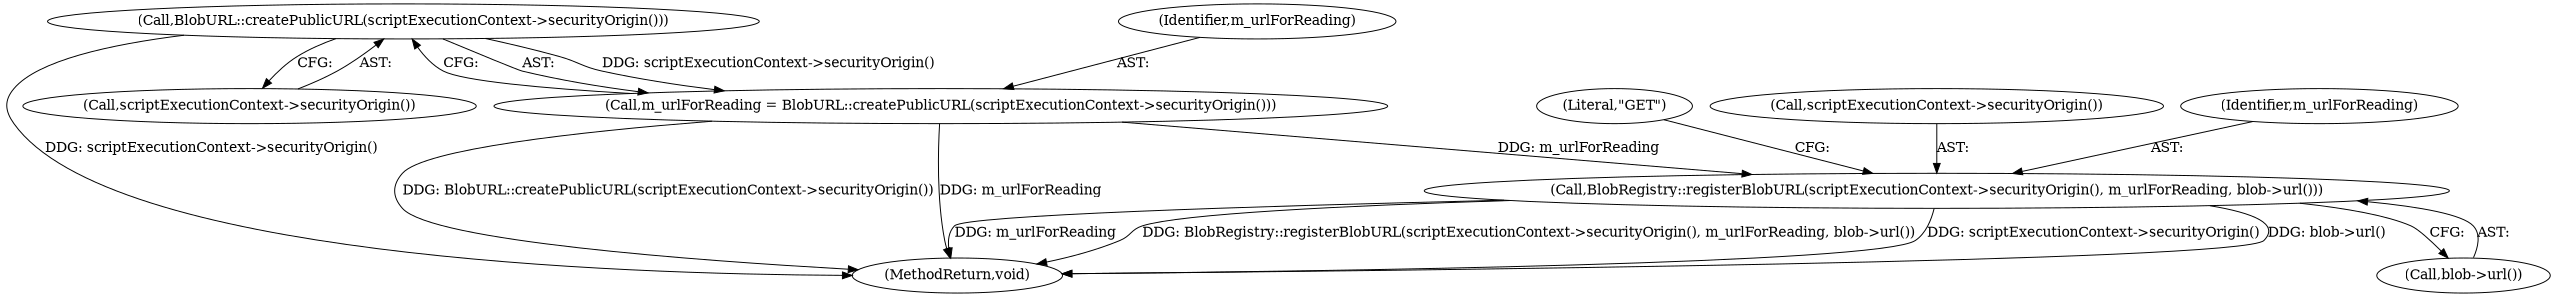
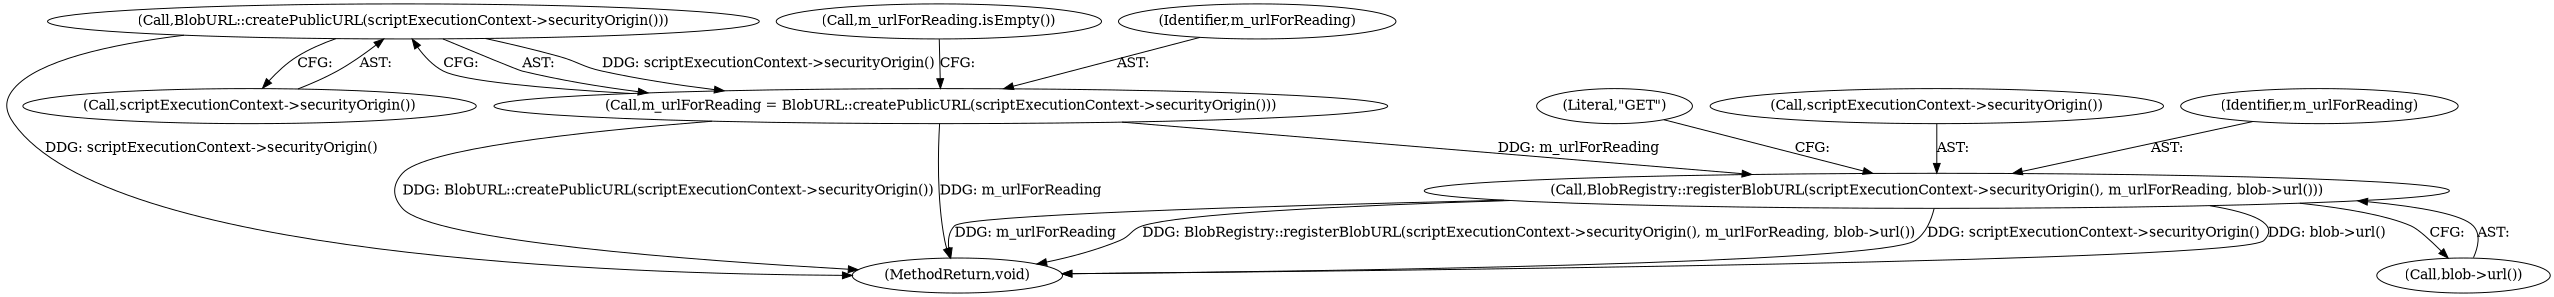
  digraph {
    n1 [label="(Call,BlobURL::createPublicURL(scriptExecutionContext->securityOrigin()))"]
    n2 [label="(Call,m_urlForReading = BlobURL::createPublicURL(scriptExecutionContext->securityOrigin()))"]
    n3 [label="(MethodReturn,void)"]
    n4 [label="(Call,scriptExecutionContext->securityOrigin())"]
    n5 [label="(Call,BlobRegistry::registerBlobURL(scriptExecutionContext->securityOrigin(), m_urlForReading, blob->url()))"]
    n6 [label="(Call,blob->url())"]
    n7 [label="(Literal,\"GET\")"]
+   n8 [label="(Call,m_urlForReading.isEmpty())"]
    n9 [label="(Call,scriptExecutionContext->securityOrigin())"]
    n10 [label="(Identifier,m_urlForReading)"]
    n11 [label="(Identifier,m_urlForReading)"]
    n1 -> n2 [label="AST: "]
    n1 -> n2 [label="DDG: scriptExecutionContext->securityOrigin()"]
    n1 -> n3 [label="DDG: scriptExecutionContext->securityOrigin()"]
    n1 -> n4 [label="CFG: "]
    n2 -> n1 [label="CFG: "]
    n2 -> n3 [label="DDG: m_urlForReading"]
    n2 -> n3 [label="DDG: BlobURL::createPublicURL(scriptExecutionContext->securityOrigin())"]
    n2 -> n5 [label="DDG: m_urlForReading"]
    n4 -> n1 [label="AST: "]
    n5 -> n3 [label="DDG: BlobRegistry::registerBlobURL(scriptExecutionContext->securityOrigin(), m_urlForReading, blob->url())"]
    n5 -> n3 [label="DDG: scriptExecutionContext->securityOrigin()"]
    n5 -> n3 [label="DDG: blob->url()"]
    n5 -> n3 [label="DDG: m_urlForReading"]
    n5 -> n6 [label="CFG: "]
    n6 -> n5 [label="AST: "]
    n7 -> n5 [label="CFG: "]
+   n8 -> n2 [label="CFG: "]
    n9 -> n5 [label="AST: "]
    n10 -> n2 [label="AST: "]
    n11 -> n5 [label="AST: "]
  }
